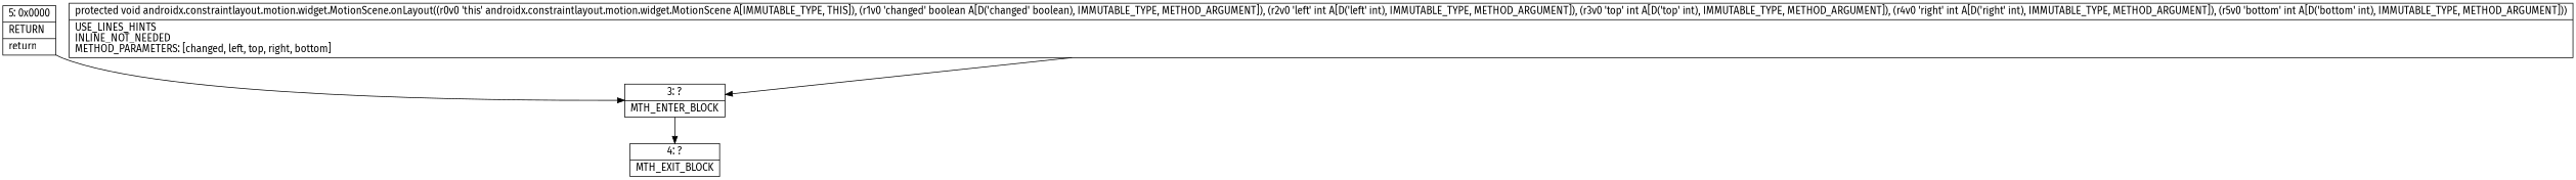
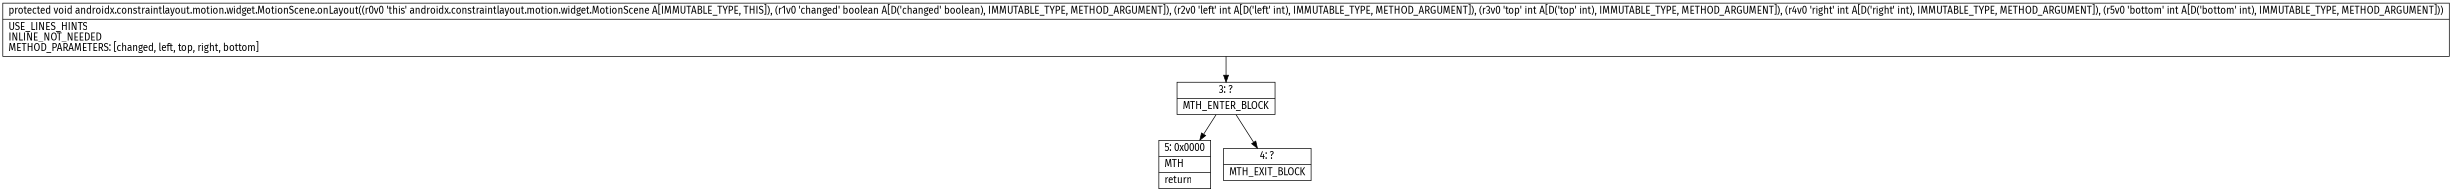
  digraph {
    fontname="Fira Sans"
    node [fontname="Fira Sans" shape=record]
    edge [fontname="Fira Sans"]
    n1 [label="{3\:\ ?|MTH_ENTER_BLOCK\l}"]
-   n2 [label="{5\:\ 0x0000|RETURN\l|return\l}"]
+   n2 [label="{5\:\ 0x0000|MTH\l|return\l}"]
    n3 [label="{4\:\ ?|MTH_EXIT_BLOCK\l}"]
    n4 [label="{protected void androidx.constraintlayout.motion.widget.MotionScene.onLayout((r0v0 'this' androidx.constraintlayout.motion.widget.MotionScene A[IMMUTABLE_TYPE, THIS]), (r1v0 'changed' boolean A[D('changed' boolean), IMMUTABLE_TYPE, METHOD_ARGUMENT]), (r2v0 'left' int A[D('left' int), IMMUTABLE_TYPE, METHOD_ARGUMENT]), (r3v0 'top' int A[D('top' int), IMMUTABLE_TYPE, METHOD_ARGUMENT]), (r4v0 'right' int A[D('right' int), IMMUTABLE_TYPE, METHOD_ARGUMENT]), (r5v0 'bottom' int A[D('bottom' int), IMMUTABLE_TYPE, METHOD_ARGUMENT]))  | USE_LINES_HINTS\lINLINE_NOT_NEEDED\lMETHOD_PARAMETERS: [changed, left, top, right, bottom]\l}"]
-   n2 -> n1
+   n1 -> n2
    n1 -> n3
    n4 -> n1
  }
